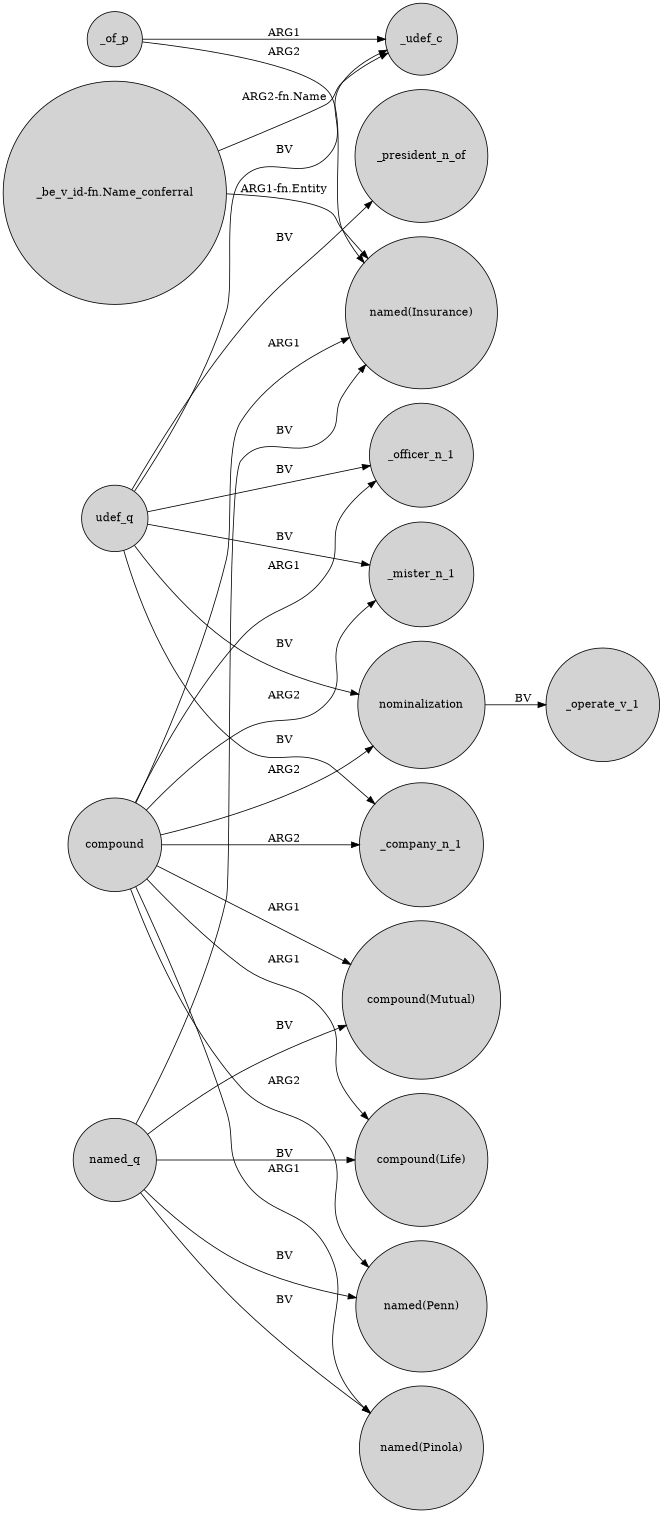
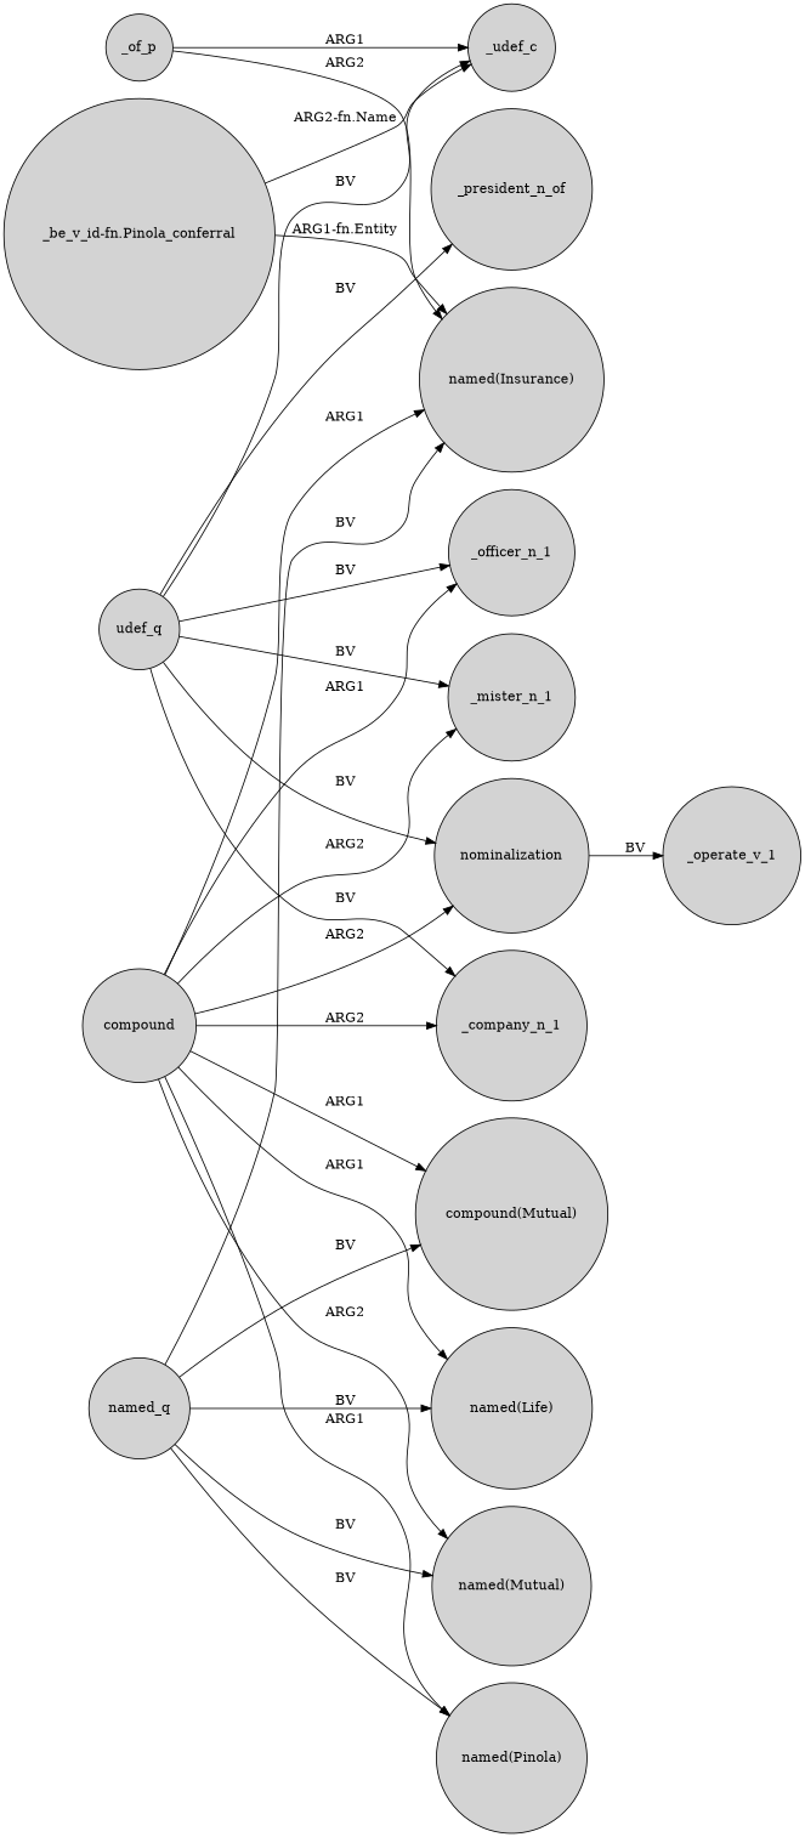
  digraph {
    rankdir=LR
    node [shape=circle style=filled]
    n1 [label=named_q]
-   "named(Life)" [label="compound(Life)"]
+   "named(Life)"
    "named(Insurance)"
-   "named(Penn)"
+   "named(Penn)" [label="named(Mutual)"]
    "named(Pinola)"
    n6 [label="compound(Mutual)"]
    compound
    _mister_n_1
    _company_n_1
    nominalization
    _officer_n_1
    _operate_v_1
    udef_q
    n14 [label=_udef_c]
    _president_n_of
-   "_be_v_id-fn.Name_conferral"
+   "_be_v_id-fn.Name_conferral" [label="_be_v_id-fn.Pinola_conferral"]
    _of_p
    n1 -> "named(Life)" [label=BV]
    n1 -> "named(Insurance)" [label=BV]
    n1 -> "named(Penn)" [label=BV]
    n1 -> "named(Pinola)" [label=BV]
    n1 -> n6 [label=BV]
    compound -> "named(Life)" [label=ARG1]
    compound -> "named(Insurance)" [label=ARG1]
    compound -> "named(Penn)" [label=ARG2]
    compound -> "named(Pinola)" [label=ARG1]
    compound -> n6 [label=ARG1]
    compound -> _mister_n_1 [label=ARG2]
    compound -> _company_n_1 [label=ARG2]
    compound -> nominalization [label=ARG2]
    compound -> _officer_n_1 [label=ARG1]
    nominalization -> _operate_v_1 [label=BV]
    udef_q -> _mister_n_1 [label=BV]
    udef_q -> _company_n_1 [label=BV]
    udef_q -> nominalization [label=BV]
    udef_q -> _officer_n_1 [label=BV]
    udef_q -> n14 [label=BV]
    udef_q -> _president_n_of [label=BV]
    "_be_v_id-fn.Name_conferral" -> "named(Insurance)" [label="ARG1-fn.Entity"]
    "_be_v_id-fn.Name_conferral" -> n14 [label="ARG2-fn.Name"]
    _of_p -> "named(Insurance)" [label=ARG2]
    _of_p -> n14 [label=ARG1]
  }
